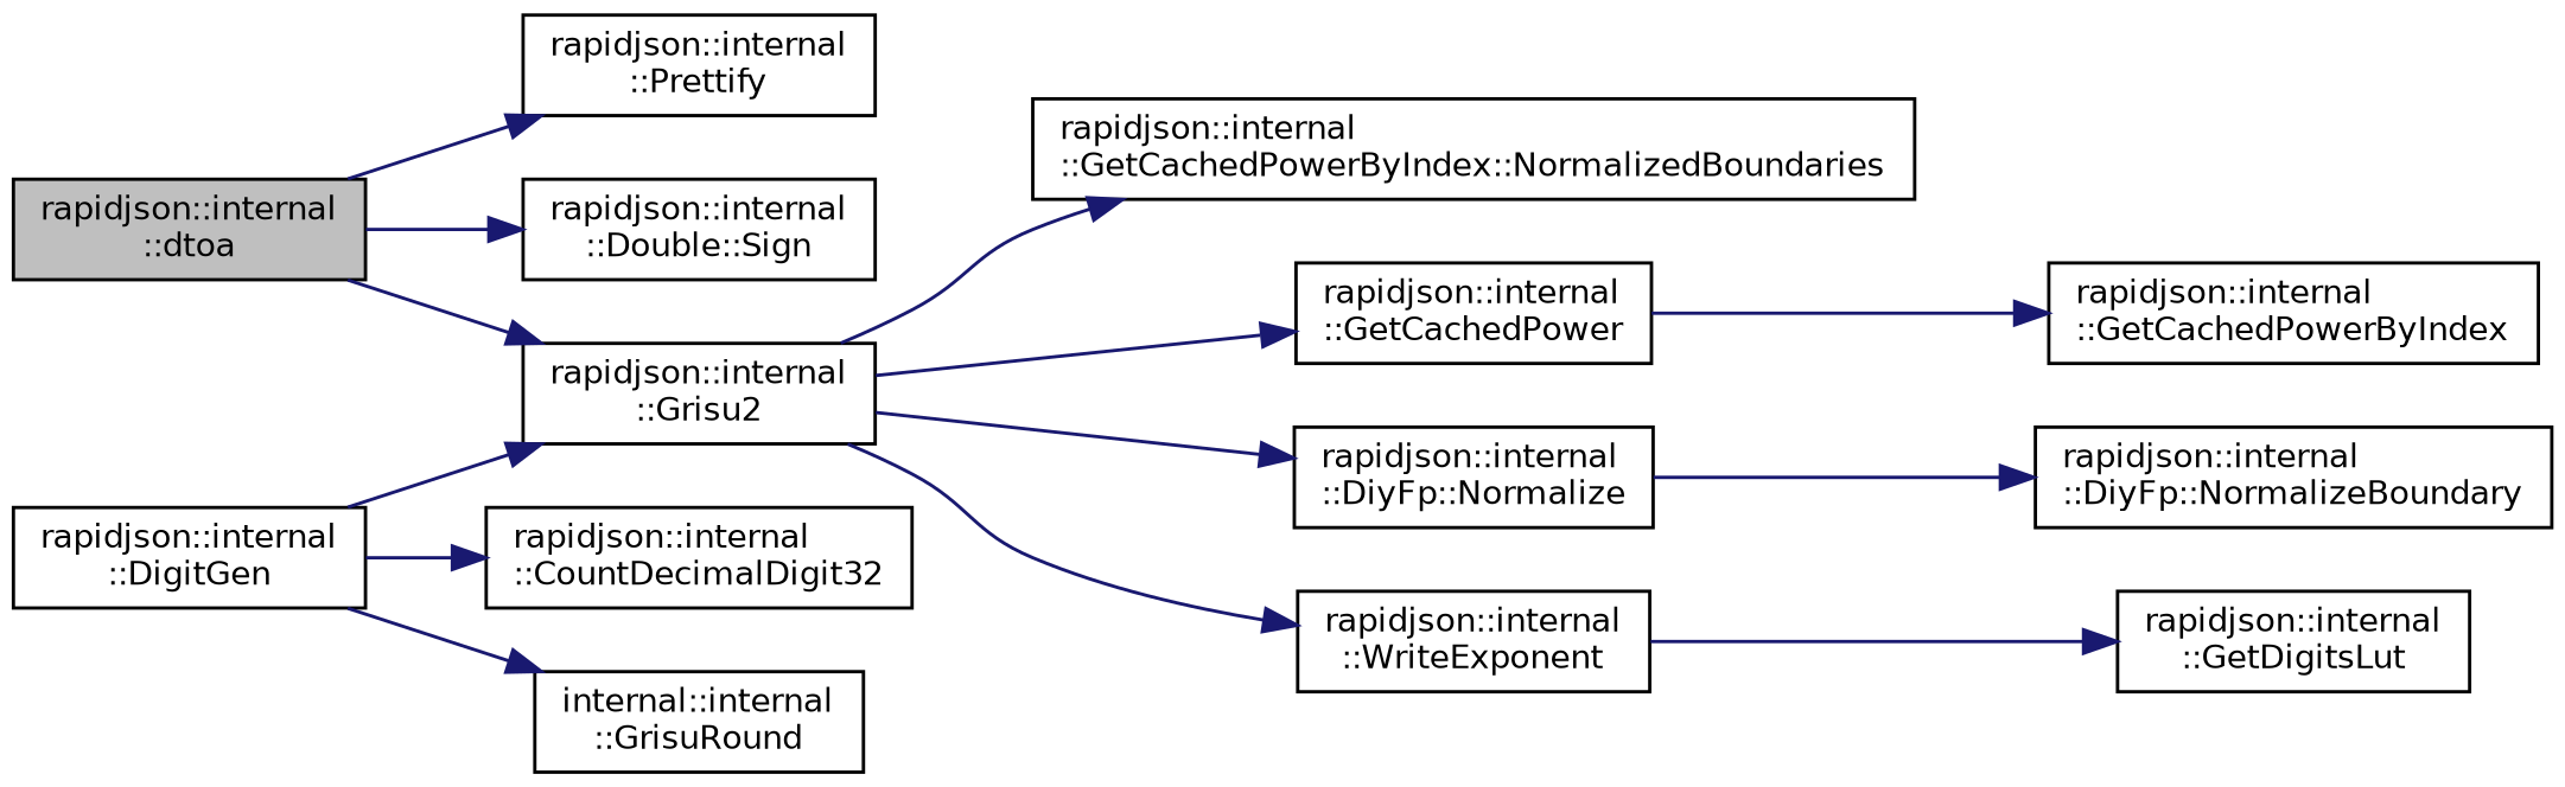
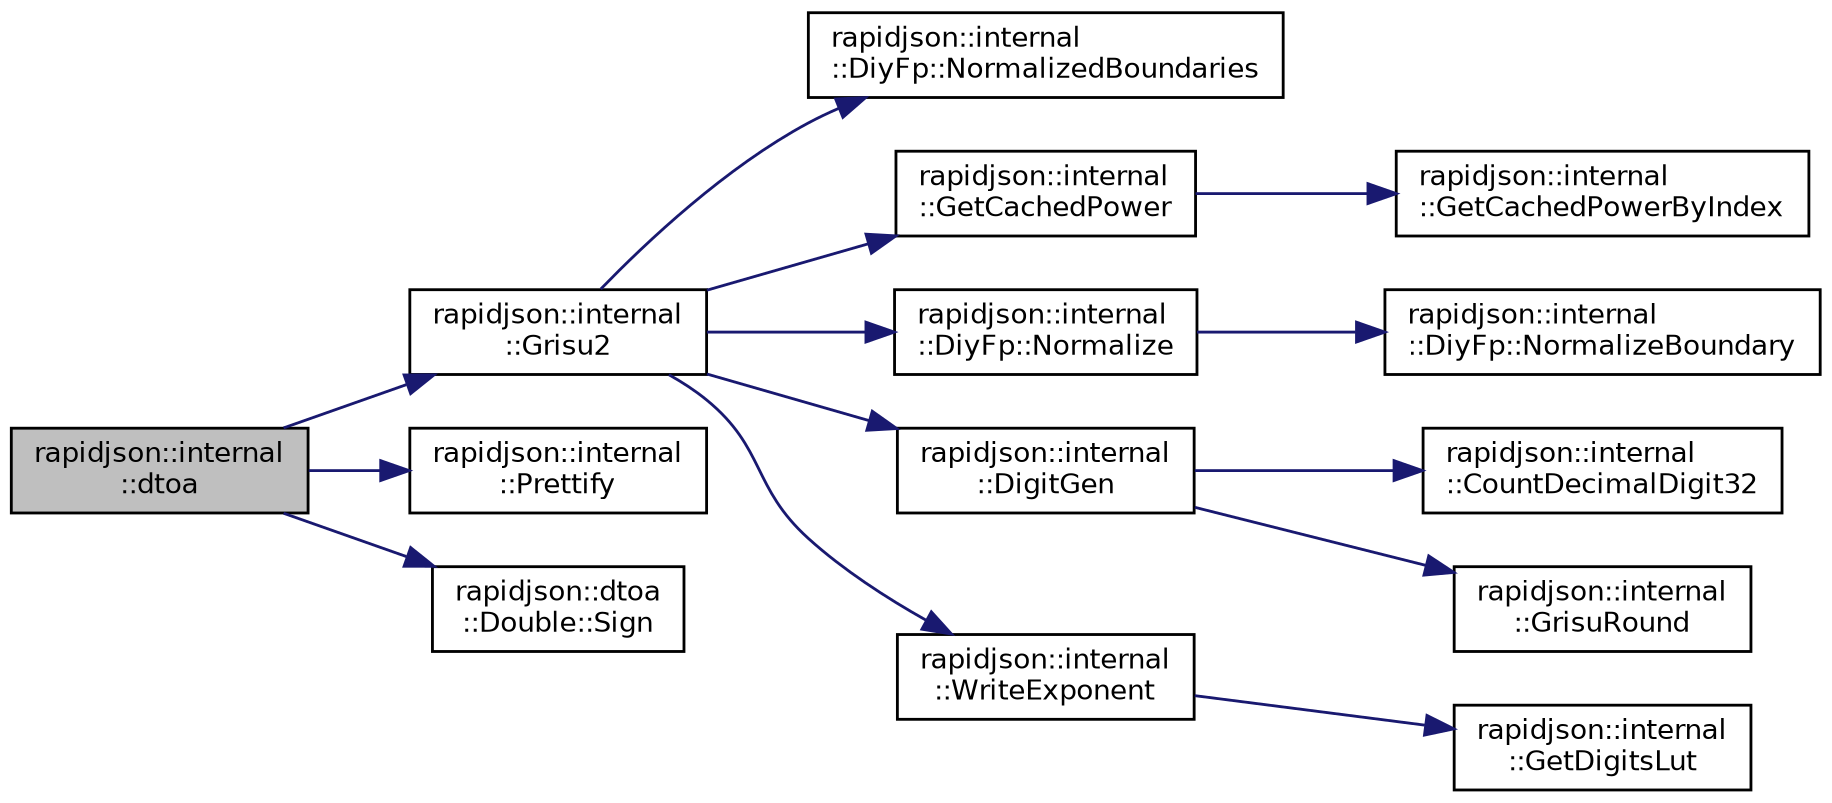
  digraph {
    rankdir=LR
    node [color=black fillcolor=white fontname=Helvetica fontsize=10 shape=record style=filled]
    edge [color=midnightblue fontname=Helvetica fontsize=10 labelfontname=Helvetica labelfontsize=10 style=solid]
    n1 [fillcolor=grey75 fontcolor=black height=0.2 label="rapidjson::internal\l::dtoa" width=0.4]
    n2 [height=0.2 label="rapidjson::internal\l::Grisu2" width=0.4]
    n3 [height=0.2 label="rapidjson::internal\l::Prettify" width=0.4]
-   n4 [height=0.2 label="rapidjson::internal\l::Double::Sign" width=0.4]
-   n5 [height=0.2 label="rapidjson::internal\l::GetCachedPowerByIndex::NormalizedBoundaries" width=0.4]
+   n4 [height=0.2 label="rapidjson::dtoa\l::Double::Sign" width=0.4]
+   n5 [height=0.2 label="rapidjson::internal\l::DiyFp::NormalizedBoundaries" width=0.4]
    n6 [height=0.2 label="rapidjson::internal\l::GetCachedPower" width=0.4]
    n7 [height=0.2 label="rapidjson::internal\l::DiyFp::Normalize" width=0.4]
    n8 [height=0.2 label="rapidjson::internal\l::DigitGen" width=0.4]
    n9 [height=0.2 label="rapidjson::internal\l::WriteExponent" width=0.4]
    n10 [height=0.2 label="rapidjson::internal\l::GetCachedPowerByIndex" width=0.4]
    n11 [height=0.2 label="rapidjson::internal\l::DiyFp::NormalizeBoundary" width=0.4]
    n12 [height=0.2 label="rapidjson::internal\l::CountDecimalDigit32" width=0.4]
-   n13 [height=0.2 label="internal::internal\l::GrisuRound" width=0.4]
+   n13 [height=0.2 label="rapidjson::internal\l::GrisuRound" width=0.4]
    n14 [height=0.2 label="rapidjson::internal\l::GetDigitsLut" width=0.4]
    n1 -> n2
    n1 -> n3
    n1 -> n4
    n2 -> n5
    n2 -> n6
    n2 -> n7
-   n8 -> n2
+   n2 -> n8
    n2 -> n9
    n6 -> n10
    n7 -> n11
    n8 -> n12
    n8 -> n13
    n9 -> n14
  }
